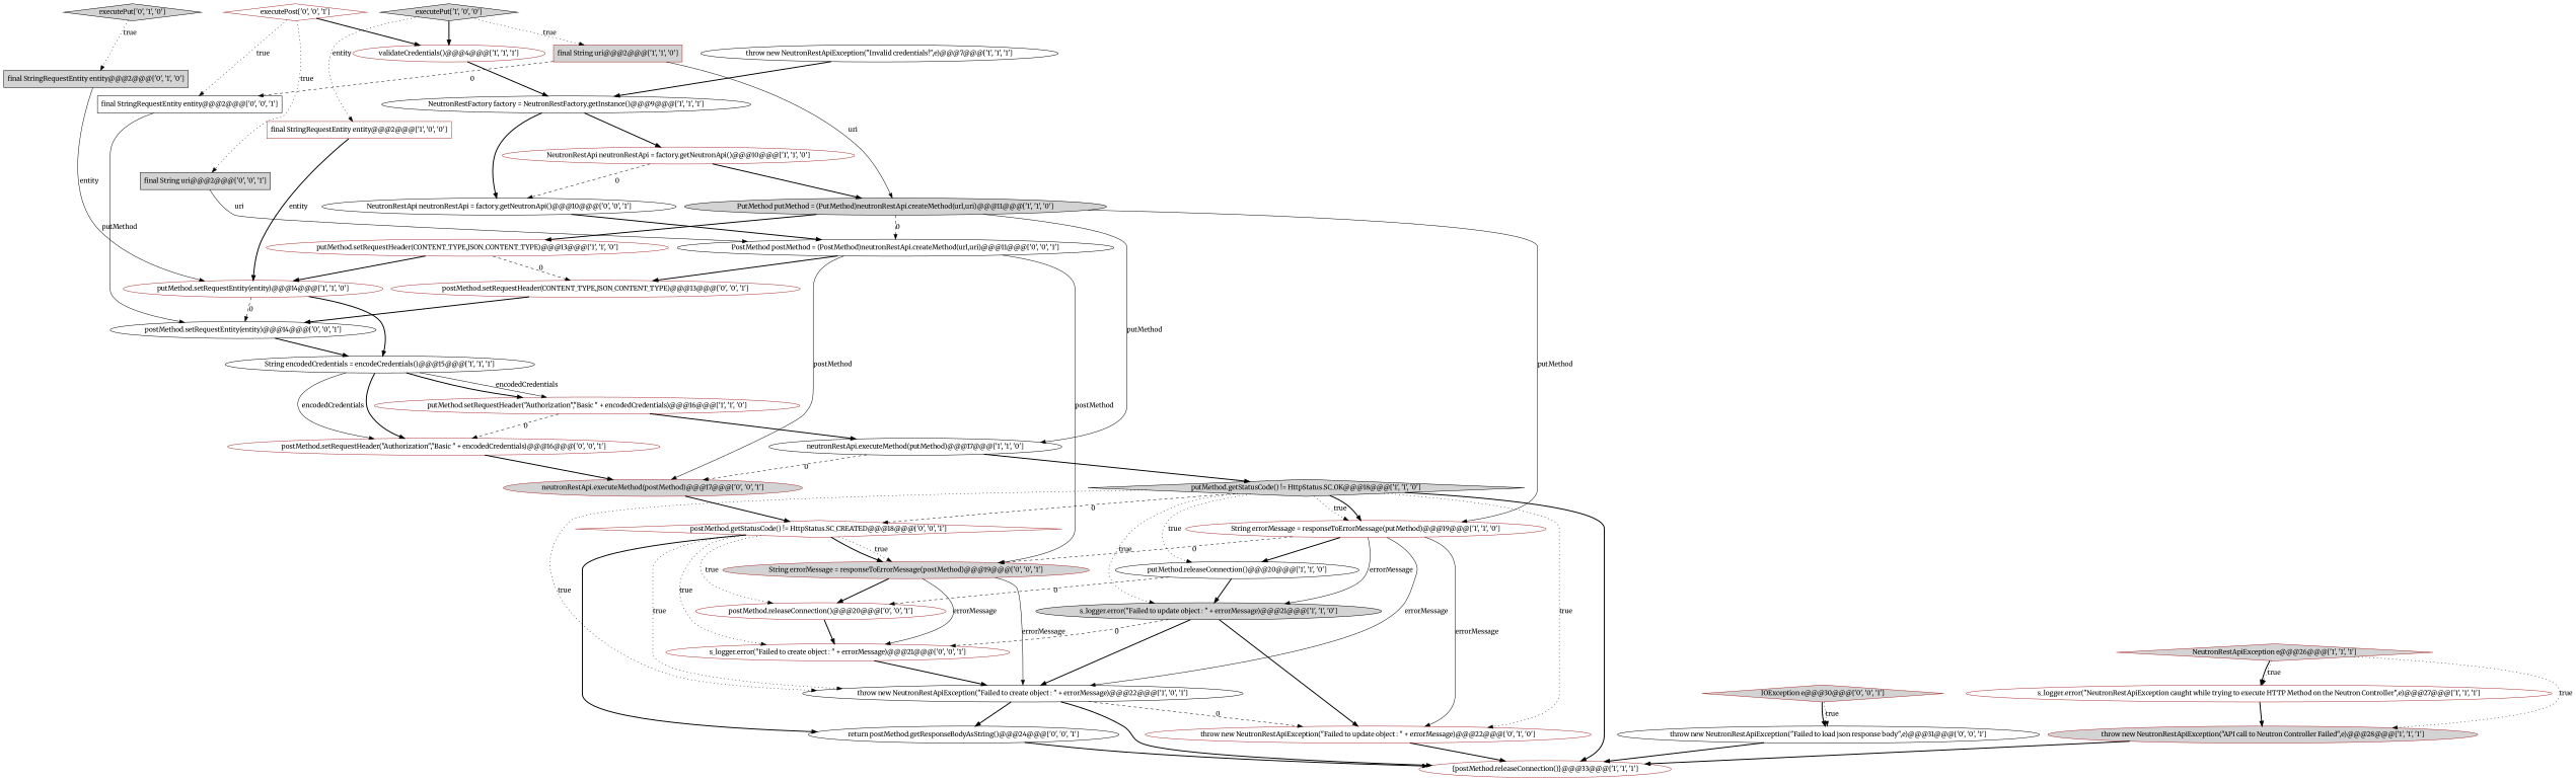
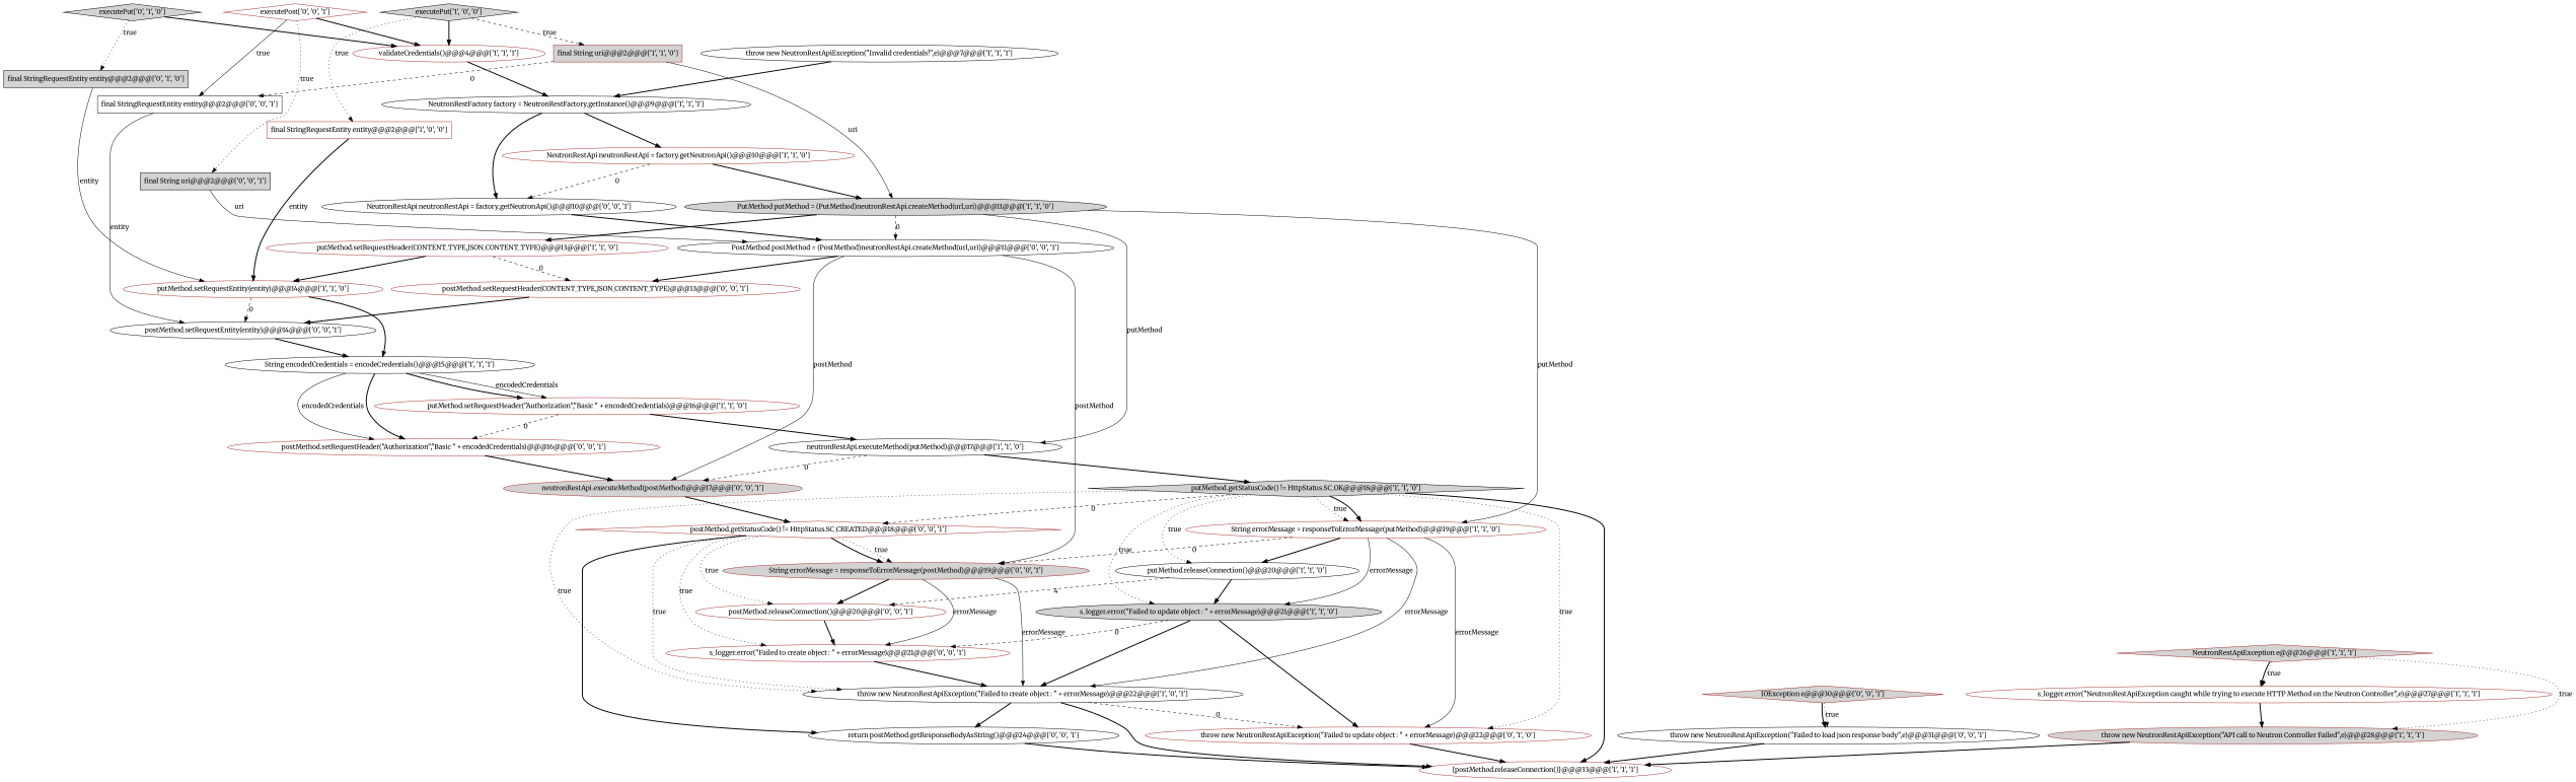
  digraph {
    fontname=Merriweather
    node [color=brown fillcolor=white fontname=Merriweather shape=ellipse style=filled]
    edge [fontname=Merriweather style=bold]
    n1 [color=black fillcolor=lightgrey label="final StringRequestEntity entity@@@2@@@['0', '1', '0']" shape=box]
    n2 [label="putMethod.setRequestEntity(entity)@@@14@@@['1', '1', '0']"]
    n3 [color=black label="String encodedCredentials = encodeCredentials()@@@15@@@['1', '1', '1']"]
    n4 [color=black label="postMethod.setRequestEntity(entity)@@@14@@@['0', '0', '1']"]
    n5 [color=black fillcolor=lightgrey label="final String uri@@@2@@@['0', '0', '1']" shape=box]
    n6 [color=black label="PostMethod postMethod = (PostMethod)neutronRestApi.createMethod(url,uri)@@@11@@@['0', '0', '1']"]
    n7 [fillcolor=lightgrey label="neutronRestApi.executeMethod(postMethod)@@@17@@@['0', '0', '1']"]
    n8 [label="postMethod.setRequestHeader(CONTENT_TYPE,JSON_CONTENT_TYPE)@@@13@@@['0', '0', '1']"]
    n9 [fillcolor=lightgrey label="String errorMessage = responseToErrorMessage(postMethod)@@@19@@@['0', '0', '1']"]
    n10 [label="final StringRequestEntity entity@@@2@@@['1', '0', '0']" shape=box]
    n11 [color=black fillcolor=lightgrey label="executePut['0', '1', '0']" shape=diamond]
    n12 [label="validateCredentials()@@@4@@@['1', '1', '1']"]
    n13 [color=black label="NeutronRestFactory factory = NeutronRestFactory.getInstance()@@@9@@@['1', '1', '1']"]
    n14 [fillcolor=lightgrey label="final String uri@@@2@@@['1', '1', '0']" shape=box]
    n15 [color=black label="final StringRequestEntity entity@@@2@@@['0', '0', '1']" shape=box]
    n16 [color=black fillcolor=lightgrey label="PutMethod putMethod = (PutMethod)neutronRestApi.createMethod(url,uri)@@@11@@@['1', '1', '0']"]
    n17 [label="postMethod.setRequestHeader(\"Authorization\",\"Basic \" + encodedCredentials)@@@16@@@['0', '0', '1']"]
    n18 [label="postMethod.getStatusCode() != HttpStatus.SC_CREATED@@@18@@@['0', '0', '1']" shape=diamond]
    n19 [label="throw new NeutronRestApiException(\"Failed to update object : \" + errorMessage)@@@22@@@['0', '1', '0']"]
    n20 [label="{postMethod.releaseConnection()}@@@33@@@['1', '1', '1']"]
    n21 [color=black label="NeutronRestApi neutronRestApi = factory.getNeutronApi()@@@10@@@['0', '0', '1']"]
    n22 [label="NeutronRestApi neutronRestApi = factory.getNeutronApi()@@@10@@@['1', '1', '0']"]
    n23 [label="postMethod.releaseConnection()@@@20@@@['0', '0', '1']"]
    n24 [label="s_logger.error(\"Failed to create object : \" + errorMessage)@@@21@@@['0', '0', '1']"]
    n25 [color=black label="throw new NeutronRestApiException(\"Failed to create object : \" + errorMessage)@@@22@@@['1', '0', '1']"]
    n26 [label="putMethod.setRequestHeader(\"Authorization\",\"Basic \" + encodedCredentials)@@@16@@@['1', '1', '0']"]
    n27 [color=black label="neutronRestApi.executeMethod(putMethod)@@@17@@@['1', '1', '0']"]
    n28 [color=black fillcolor=lightgrey label="s_logger.error(\"Failed to update object : \" + errorMessage)@@@21@@@['1', '1', '0']"]
    n29 [color=black label="return postMethod.getResponseBodyAsString()@@@24@@@['0', '0', '1']"]
    n30 [color=black fillcolor=lightgrey label="putMethod.getStatusCode() != HttpStatus.SC_OK@@@18@@@['1', '1', '0']" shape=diamond]
    n31 [color=black label="putMethod.releaseConnection()@@@20@@@['1', '1', '0']"]
    n32 [label="String errorMessage = responseToErrorMessage(putMethod)@@@19@@@['1', '1', '0']"]
    n33 [color=black fillcolor=lightgrey label="executePut['1', '0', '0']" shape=diamond]
    n34 [label="executePost['0', '0', '1']" shape=diamond]
    n35 [fillcolor=lightgrey label="IOException e@@@30@@@['0', '0', '1']" shape=diamond]
    n36 [color=black label="throw new NeutronRestApiException(\"Failed to load json response body\",e)@@@31@@@['0', '0', '1']"]
    n37 [color=black label="throw new NeutronRestApiException(\"Invalid credentials!\",e)@@@7@@@['1', '1', '1']"]
    n38 [fillcolor=lightgrey label="throw new NeutronRestApiException(\"API call to Neutron Controller Failed\",e)@@@28@@@['1', '1', '1']"]
    n39 [label="putMethod.setRequestHeader(CONTENT_TYPE,JSON_CONTENT_TYPE)@@@13@@@['1', '1', '0']"]
    n40 [label="s_logger.error(\"NeutronRestApiException caught while trying to execute HTTP Method on the Neutron Controller\",e)@@@27@@@['1', '1', '1']"]
    n41 [fillcolor=lightgrey label="NeutronRestApiException e@@@26@@@['1', '1', '1']" shape=diamond]
    n1 -> n2 [label=entity style=solid]
    n2 -> n3
    n2 -> n4 [label=0 style=dashed]
    n3 -> n17
    n3 -> n17 [label=encodedCredentials style=solid]
    n3 -> n26 [label=encodedCredentials style=solid]
    n3 -> n26
    n4 -> n3
    n5 -> n6 [label=uri style=solid]
    n6 -> n7 [label=postMethod style=solid]
    n6 -> n8
    n6 -> n9 [label=postMethod style=solid]
    n7 -> n18
    n8 -> n4
    n9 -> n23
    n9 -> n24 [label=errorMessage style=solid]
    n9 -> n25 [label=errorMessage style=solid]
    n10 -> n2 [label=entity]
    n11 -> n1 [label=true style=dotted]
+   n11 -> n12
    n12 -> n13
    n13 -> n21
    n13 -> n22
    n14 -> n15 [label=0 style=dashed]
    n14 -> n16 [label=uri style=solid]
-   n15 -> n4 [label=putMethod style=solid]
+   n15 -> n4 [label=entity style=solid]
    n16 -> n6 [label=0 style=dashed]
    n16 -> n27 [label=putMethod style=solid]
    n16 -> n32 [label=putMethod style=solid]
    n16 -> n39
    n17 -> n7
    n18 -> n9 [label=true style=dotted]
    n18 -> n9
    n18 -> n23 [label=true style=dotted]
    n18 -> n24 [label=true style=dotted]
    n18 -> n25 [label=true style=dotted]
    n18 -> n29
    n19 -> n20
    n21 -> n6
    n22 -> n16
    n22 -> n21 [label=0 style=dashed]
    n23 -> n24
    n24 -> n25
    n25 -> n19 [label=0 style=dashed]
    n25 -> n20
    n25 -> n29
    n26 -> n17 [label=0 style=dashed]
    n26 -> n27
    n27 -> n7 [label=0 style=dashed]
    n27 -> n30
    n28 -> n19
    n28 -> n24 [label=0 style=dashed]
    n28 -> n25
    n29 -> n20
    n30 -> n18 [label=0 style=dashed]
    n30 -> n19 [label=true style=dotted]
    n30 -> n20
    n30 -> n25 [label=true style=dotted]
    n30 -> n28 [label=true style=dotted]
    n30 -> n31 [label=true style=dotted]
    n30 -> n32 [label=true style=dotted]
    n30 -> n32
-   n31 -> n23 [label=0 style=dashed]
+   n31 -> n23 [label=4 style=dashed]
    n31 -> n28
    n32 -> n9 [label=0 style=dashed]
    n32 -> n19 [label=errorMessage style=solid]
    n32 -> n25 [label=errorMessage style=solid]
    n32 -> n28 [label=errorMessage style=solid]
    n32 -> n31
-   n33 -> n10 [label=entity style=dotted]
+   n33 -> n10 [label=true style=dotted]
    n33 -> n12
-   n33 -> n14 [label=true style=dotted]
+   n33 -> n14 [label=true style=dashed]
    n34 -> n5 [label=true style=dotted]
    n34 -> n12
-   n34 -> n15 [label=true style=dotted]
+   n34 -> n15 [label=true style=solid]
    n35 -> n36
    n35 -> n36 [label=true style=dotted]
    n36 -> n20
    n37 -> n13
    n38 -> n20
    n39 -> n2
    n39 -> n8 [label=0 style=dashed]
    n40 -> n38
    n41 -> n38 [label=true style=dotted]
    n41 -> n40
    n41 -> n40 [label=true style=dotted]
  }
